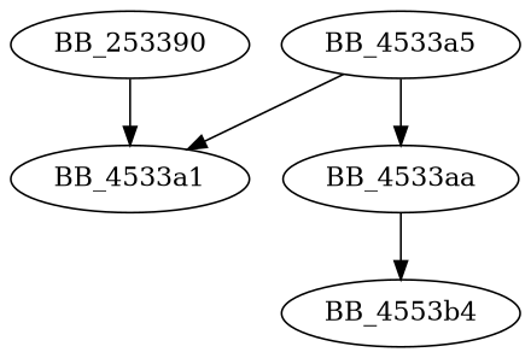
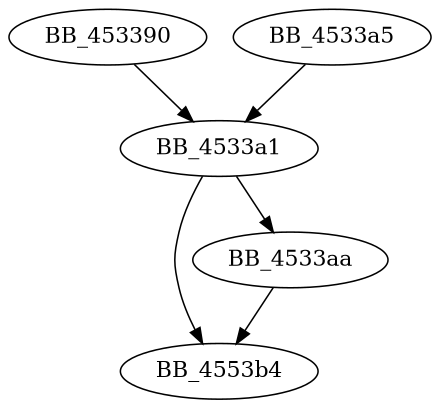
  digraph {
-   BB_453390 [label=BB_253390]
+   BB_453390
    BB_4533a1
    n3 [label=BB_4553b4]
    BB_4533a5
    BB_4533aa
    BB_453390 -> BB_4533a1
+   BB_4533a1 -> n3
    BB_4533a5 -> BB_4533a1
-   BB_4533a5 -> BB_4533aa
+   BB_4533a1 -> BB_4533aa
    BB_4533aa -> n3
  }
